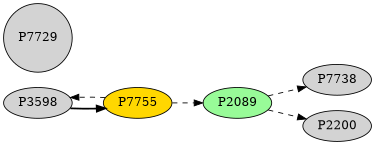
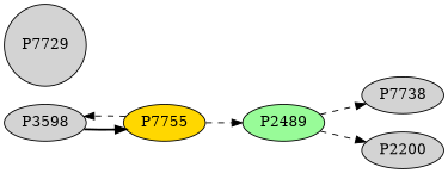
  digraph {
    rankdir=LR
    node [fillcolor=lightgrey style=filled]
    edge [style=dashed]
    n1 [label=P3598]
    P7755 [fillcolor=gold]
-   P2489 [fillcolor=palegreen label=P2089]
+   P2489 [fillcolor=palegreen]
    P7738
    P2200
    P7729 [shape=circle]
    n1 -> P7755 [style=bold]
    P7755 -> n1
    P7755 -> P2489
    P2489 -> P7738
    P2489 -> P2200
  }
